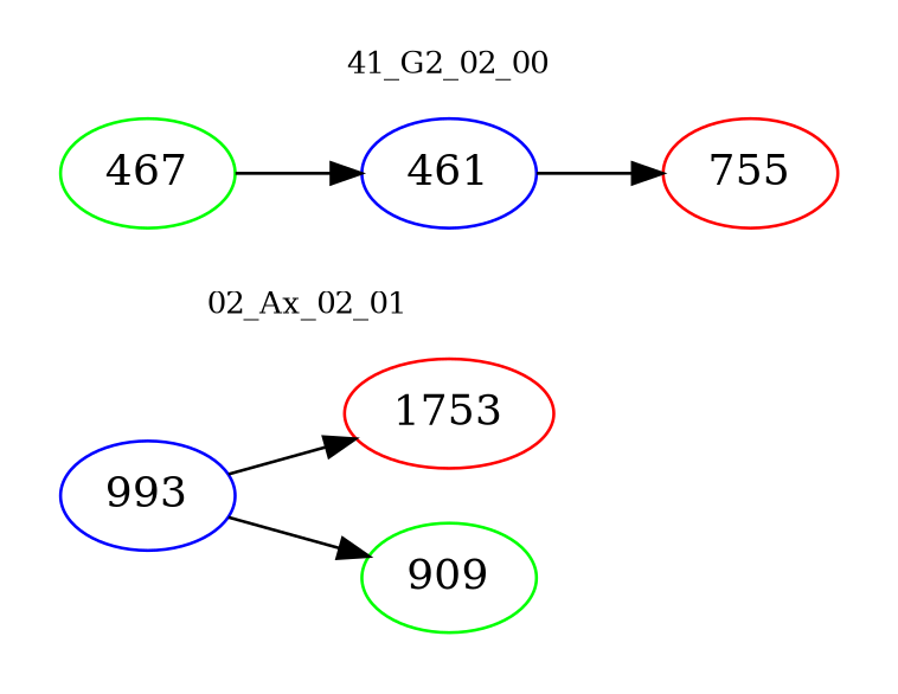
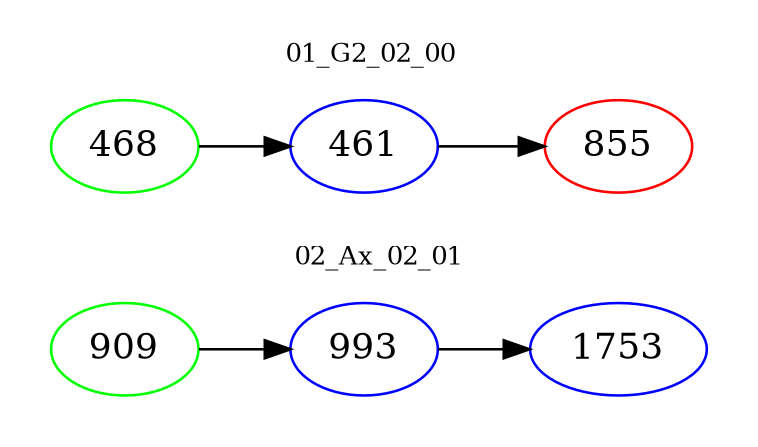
  digraph {
    fontname="DejaVu Serif"
    rankdir=LR
    node [color=green fontname="DejaVu Serif"]
    edge [color=black fontname="DejaVu Serif"]
    n1 [label=909]
    n2 [color=blue label=993]
-   n3 [color=red label=1753]
-   n4 [label=467]
+   n3 [color=blue label=1753]
+   n4 [label=468]
    n5 [color=blue label=461]
-   n6 [color=red label=755]
+   n6 [color=red label=855]
    subgraph cluster_1 {
      color=white
      fontsize=10
      label="02_Ax_02_01"
      n1
      n2
      n3
    }
    subgraph cluster_2 {
      color=white
      fontsize=10
-     label="41_G2_02_00"
+     label="01_G2_02_00"
      n4
      n5
      n6
    }
-   n2 -> n1
+   n1 -> n2
    n2 -> n3
    n4 -> n5
    n5 -> n6
  }
